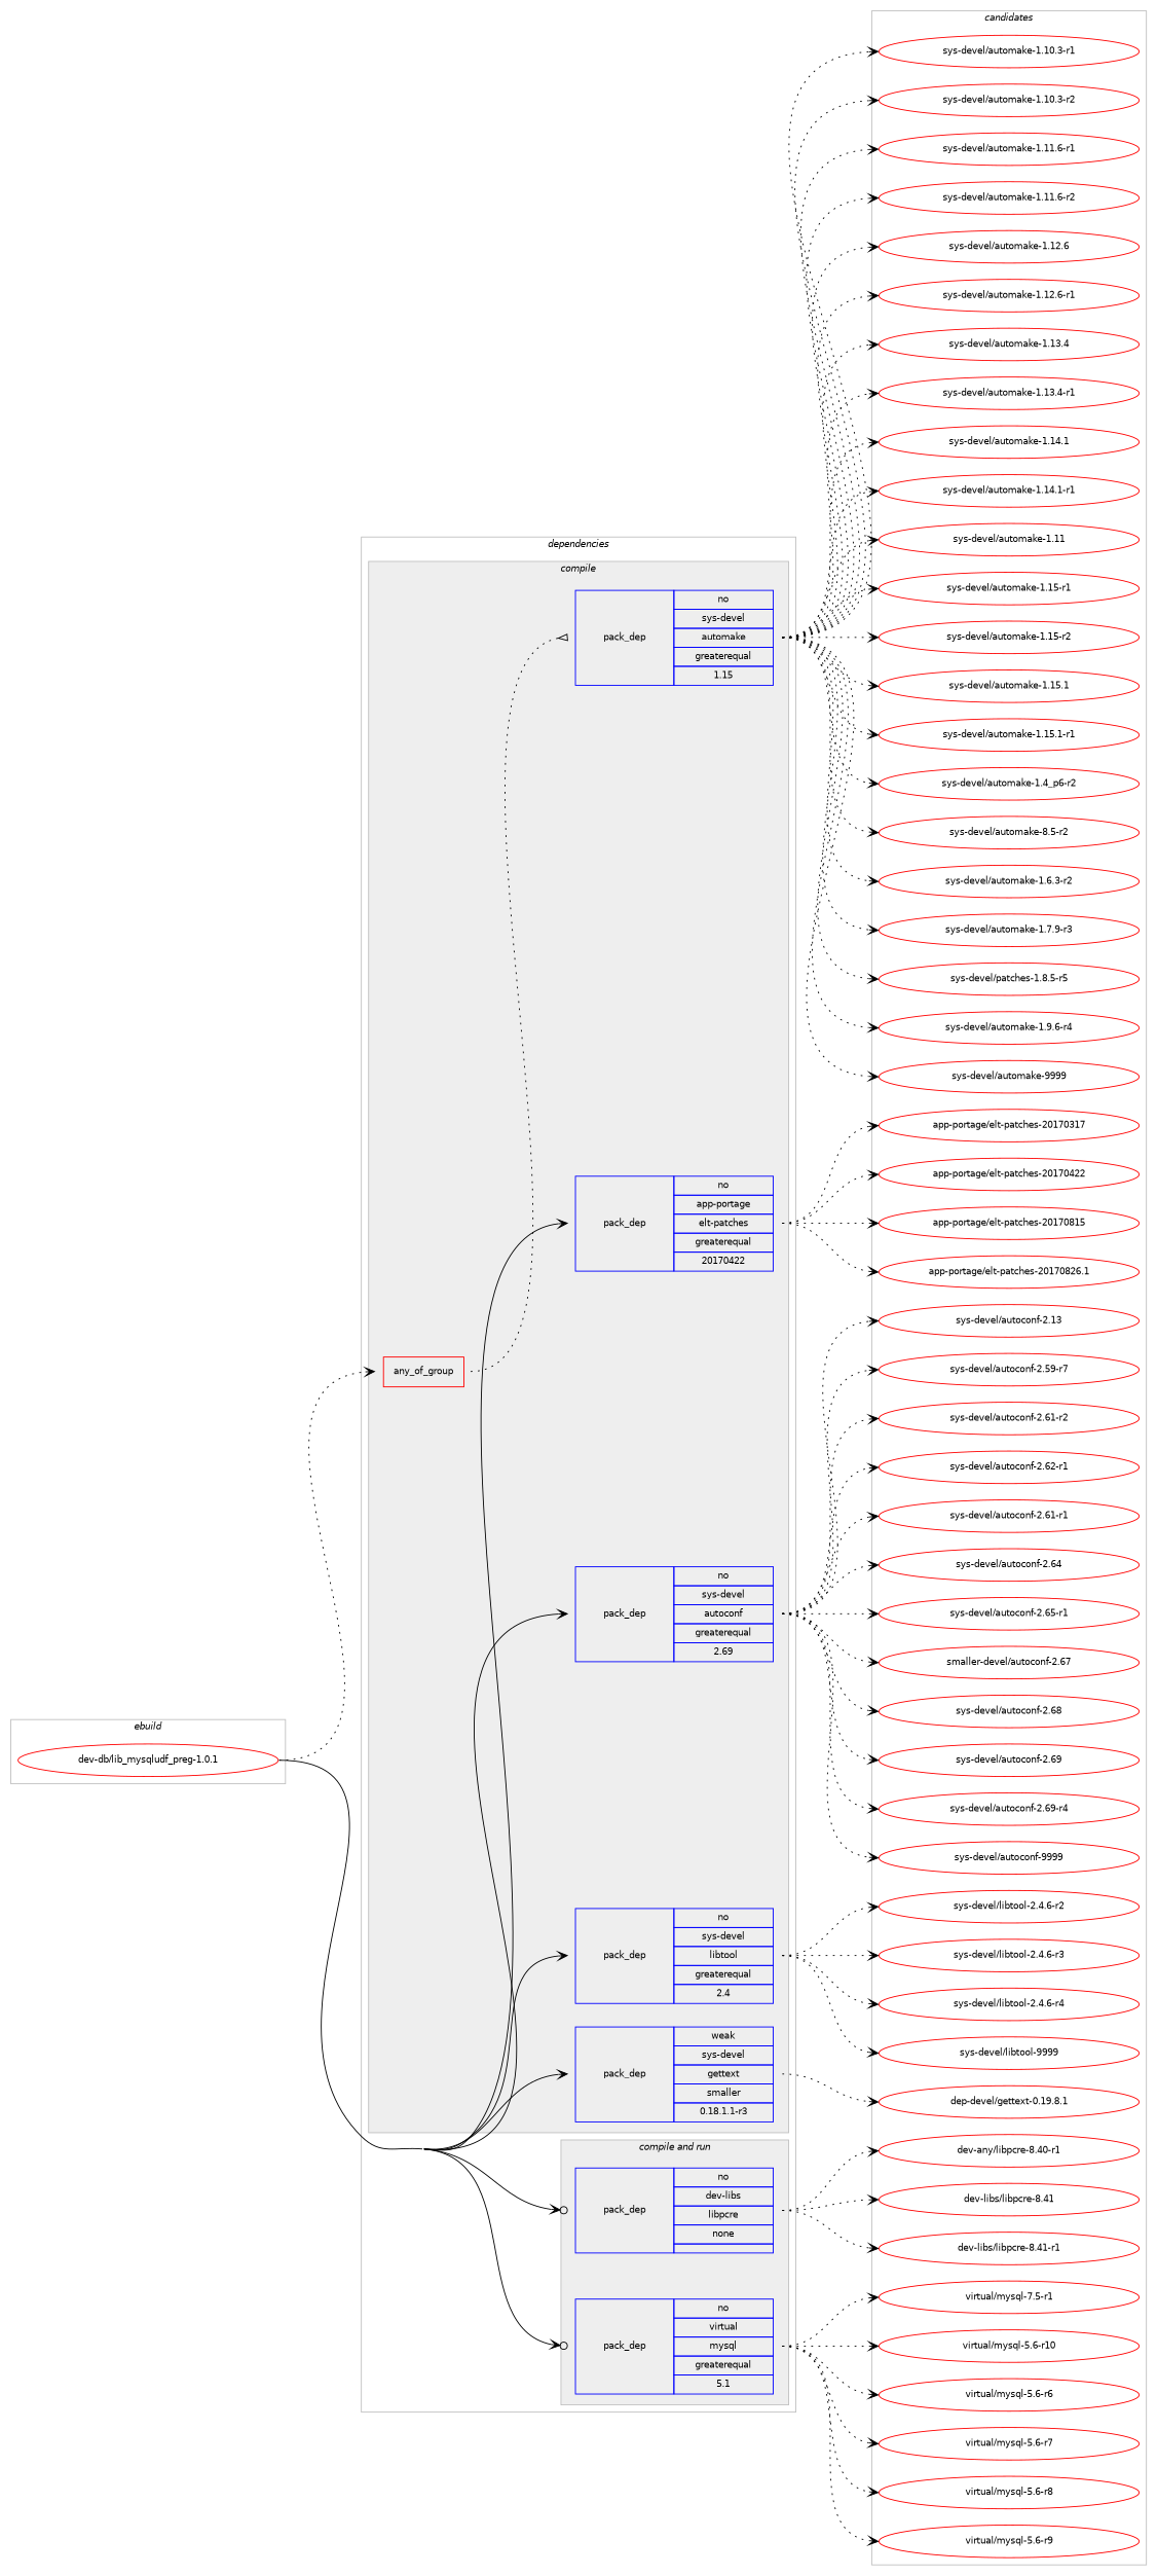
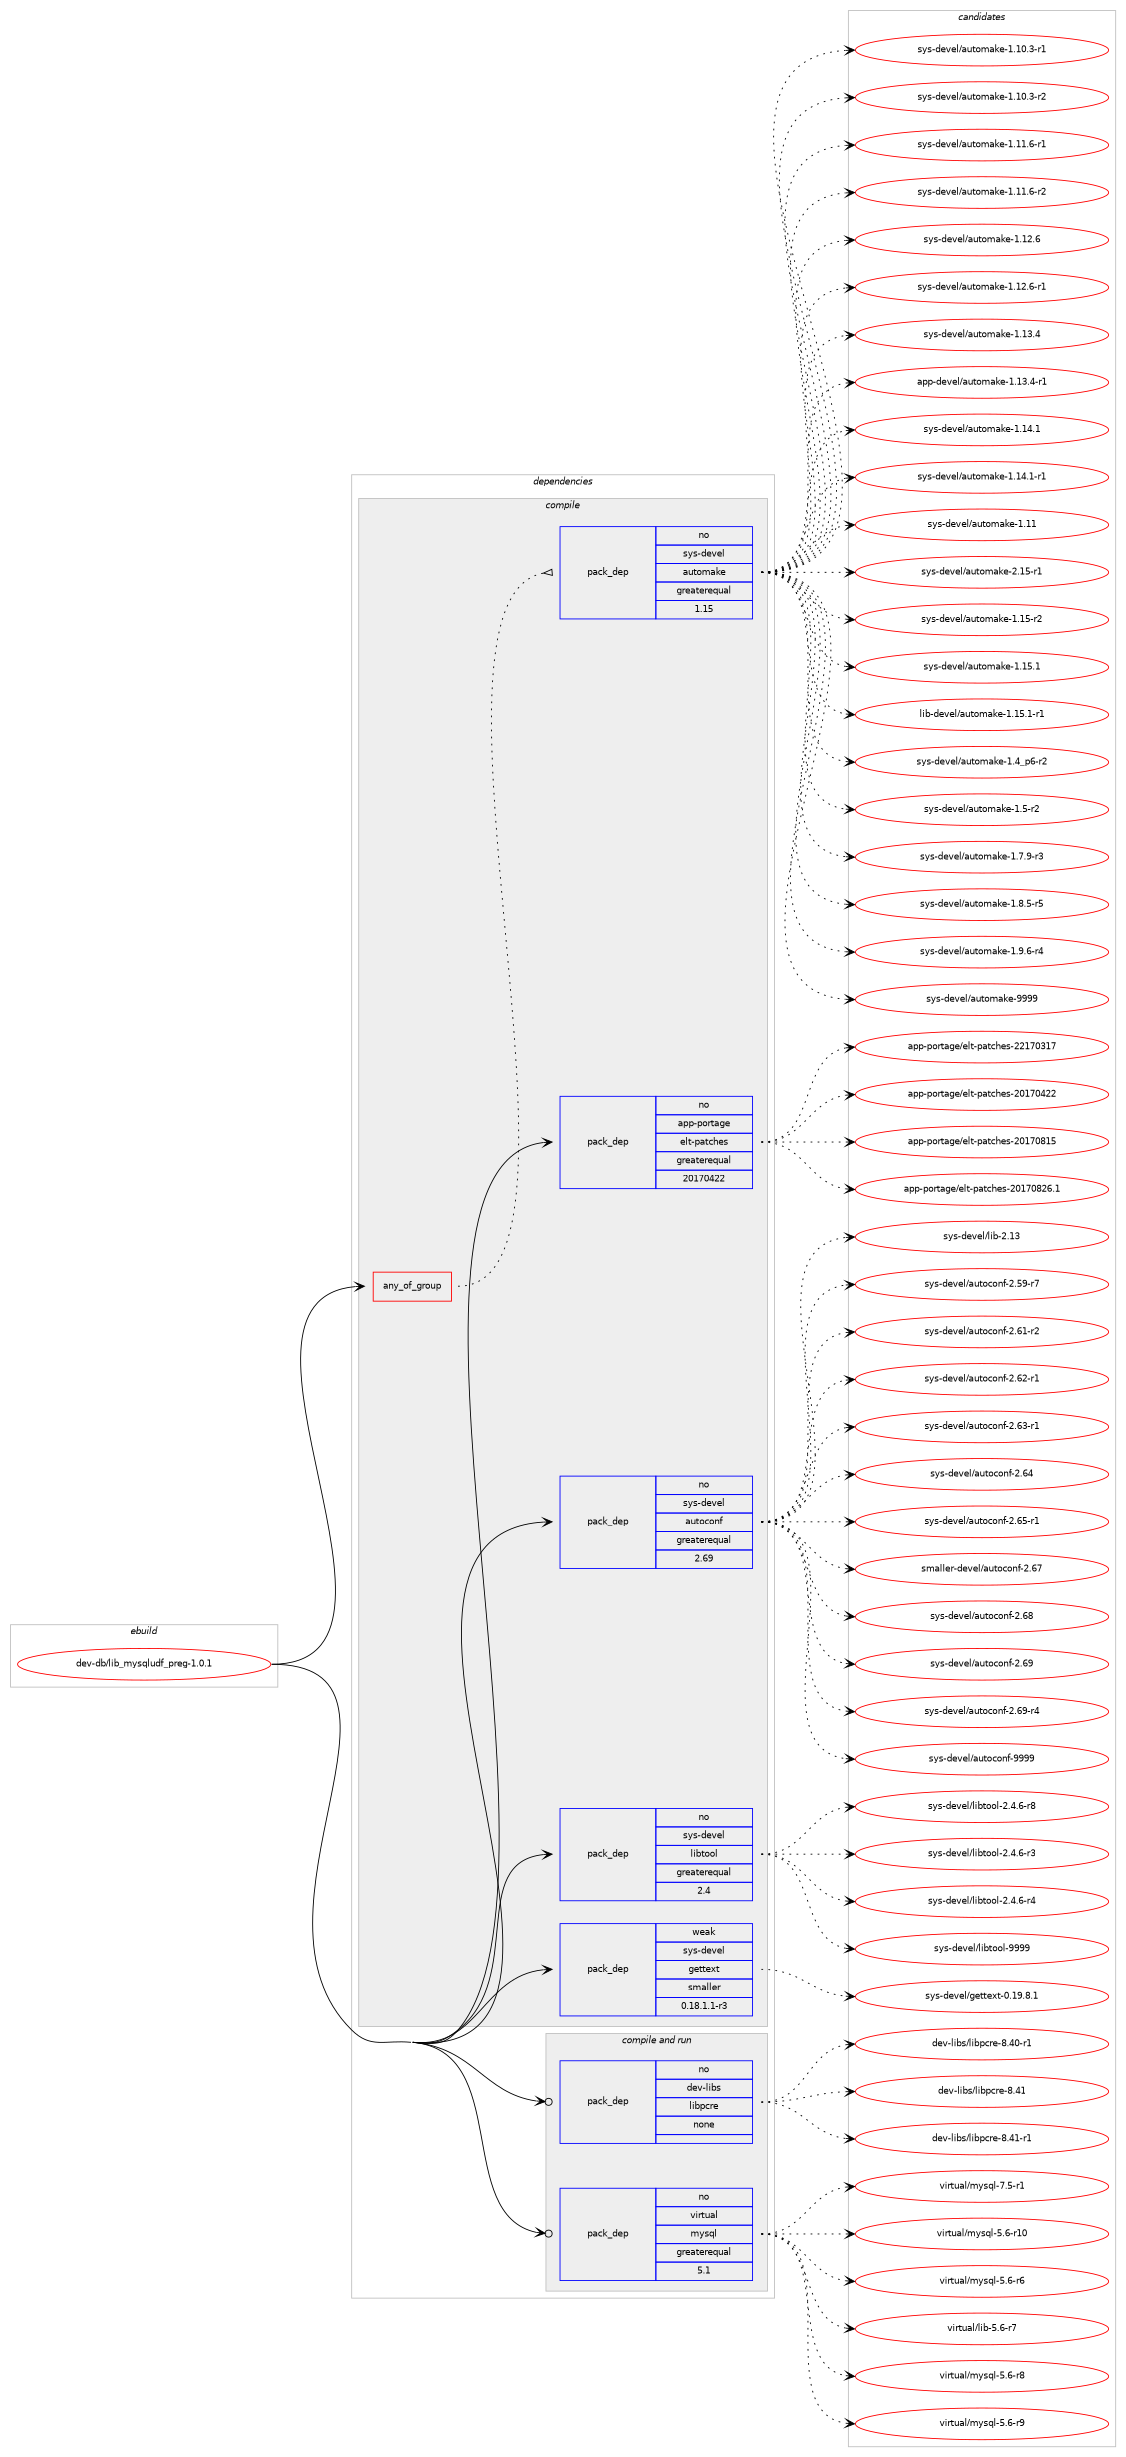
  digraph {
    compound=true
    concentrate=true
    fontname=Helvetica
    fontsize=10
    newrank=true
    rankdir=LR
    ranksep=1.5
    node [color=red fontname=Helvetica fontsize=10]
    edge [arrowhead=vee headport=w style=dotted tailport=e weight=100]
    n1 [label="dev-db/lib_mysqludf_preg-1.0.1" width=4]
    n2 [color=blue label=<<TABLE BORDER="0" CELLBORDER="1" CELLSPACING="0" CELLPADDING="4" WIDTH="220"><TR><TD ROWSPAN="6" CELLPADDING="30">pack_dep</TD></TR><TR><TD WIDTH="110">no</TD></TR><TR><TD>sys-devel</TD></TR><TR><TD>automake</TD></TR><TR><TD>greaterequal</TD></TR><TR><TD>1.15</TD></TR></TABLE>> shape=none]
    n3 [label=<<TABLE BORDER="0" CELLBORDER="1" CELLSPACING="0" CELLPADDING="4"><TR><TD CELLPADDING="10">any_of_group</TD></TR></TABLE>> shape=none]
    n4 [color=blue label=<<TABLE BORDER="0" CELLBORDER="1" CELLSPACING="0" CELLPADDING="4" WIDTH="220"><TR><TD ROWSPAN="6" CELLPADDING="30">pack_dep</TD></TR><TR><TD WIDTH="110">no</TD></TR><TR><TD>app-portage</TD></TR><TR><TD>elt-patches</TD></TR><TR><TD>greaterequal</TD></TR><TR><TD>20170422</TD></TR></TABLE>> shape=none]
    n5 [color=blue label=<<TABLE BORDER="0" CELLBORDER="1" CELLSPACING="0" CELLPADDING="4" WIDTH="220"><TR><TD ROWSPAN="6" CELLPADDING="30">pack_dep</TD></TR><TR><TD WIDTH="110">no</TD></TR><TR><TD>sys-devel</TD></TR><TR><TD>autoconf</TD></TR><TR><TD>greaterequal</TD></TR><TR><TD>2.69</TD></TR></TABLE>> shape=none]
    n6 [color=blue label=<<TABLE BORDER="0" CELLBORDER="1" CELLSPACING="0" CELLPADDING="4" WIDTH="220"><TR><TD ROWSPAN="6" CELLPADDING="30">pack_dep</TD></TR><TR><TD WIDTH="110">no</TD></TR><TR><TD>sys-devel</TD></TR><TR><TD>libtool</TD></TR><TR><TD>greaterequal</TD></TR><TR><TD>2.4</TD></TR></TABLE>> shape=none]
    n7 [color=blue label=<<TABLE BORDER="0" CELLBORDER="1" CELLSPACING="0" CELLPADDING="4" WIDTH="220"><TR><TD ROWSPAN="6" CELLPADDING="30">pack_dep</TD></TR><TR><TD WIDTH="110">weak</TD></TR><TR><TD>sys-devel</TD></TR><TR><TD>gettext</TD></TR><TR><TD>smaller</TD></TR><TR><TD>0.18.1.1-r3</TD></TR></TABLE>> shape=none]
    n8 [color=blue label=<<TABLE BORDER="0" CELLBORDER="1" CELLSPACING="0" CELLPADDING="4" WIDTH="220"><TR><TD ROWSPAN="6" CELLPADDING="30">pack_dep</TD></TR><TR><TD WIDTH="110">no</TD></TR><TR><TD>dev-libs</TD></TR><TR><TD>libpcre</TD></TR><TR><TD>none</TD></TR><TR><TD></TD></TR></TABLE>> shape=none]
    n9 [color=blue label=<<TABLE BORDER="0" CELLBORDER="1" CELLSPACING="0" CELLPADDING="4" WIDTH="220"><TR><TD ROWSPAN="6" CELLPADDING="30">pack_dep</TD></TR><TR><TD WIDTH="110">no</TD></TR><TR><TD>virtual</TD></TR><TR><TD>mysql</TD></TR><TR><TD>greaterequal</TD></TR><TR><TD>5.1</TD></TR></TABLE>> shape=none]
    n10 [label="sys-devel/automake-1.10.3-r1" width=4]
    n11 [label="sys-devel/automake-1.10.3-r2" width=4]
    n12 [label="sys-devel/automake-1.11.6-r1" width=4]
    n13 [label="sys-devel/automake-1.11.6-r2" width=4]
    n14 [label="sys-devel/automake-1.12.6" width=4]
    n15 [label="sys-devel/automake-1.12.6-r1" width=4]
    n16 [label="sys-devel/automake-1.13.4" width=4]
-   n17 [label="sys-devel/automake-1.13.4-r1" width=4]
+   n17 [label="app-devel/automake-1.13.4-r1" width=4]
    n18 [label="sys-devel/automake-1.14.1" width=4]
    n19 [label="sys-devel/automake-1.14.1-r1" width=4]
    n20 [label="sys-devel/automake-1.11" width=4]
-   n21 [label="sys-devel/automake-1.15-r1" width=4]
+   n21 [label="sys-devel/automake-2.15-r1" width=4]
    n22 [label="sys-devel/automake-1.15-r2" width=4]
    n23 [label="sys-devel/automake-1.15.1" width=4]
-   n24 [label="sys-devel/automake-1.15.1-r1" width=4]
+   n24 [label="lib-devel/automake-1.15.1-r1" width=4]
    n25 [label="sys-devel/automake-1.4_p6-r2" width=4]
-   n26 [label="sys-devel/automake-8.5-r2" width=4]
-   n27 [label="sys-devel/automake-1.6.3-r2" width=4]
+   n26 [label="sys-devel/automake-1.5-r2" width=4]
    n28 [label="sys-devel/automake-1.7.9-r3" width=4]
-   n29 [label="sys-devel/patches-1.8.5-r5" width=4]
+   n29 [label="sys-devel/automake-1.8.5-r5" width=4]
    n30 [label="sys-devel/automake-1.9.6-r4" width=4]
    n31 [label="sys-devel/automake-9999" width=4]
-   n32 [label="app-portage/elt-patches-20170317" width=4]
+   n32 [label="app-portage/elt-patches-22170317" width=4]
    n33 [label="app-portage/elt-patches-20170422" width=4]
    n34 [label="app-portage/elt-patches-20170815" width=4]
    n35 [label="app-portage/elt-patches-20170826.1" width=4]
-   n36 [label="sys-devel/autoconf-2.13" width=4]
+   n36 [label="sys-devel/lib-2.13" width=4]
    n37 [label="sys-devel/autoconf-2.59-r7" width=4]
    n38 [label="sys-devel/autoconf-2.61-r2" width=4]
    n39 [label="sys-devel/autoconf-2.62-r1" width=4]
-   n40 [label="sys-devel/autoconf-2.61-r1" width=4]
+   n40 [label="sys-devel/autoconf-2.63-r1" width=4]
    n41 [label="sys-devel/autoconf-2.64" width=4]
    n42 [label="sys-devel/autoconf-2.65-r1" width=4]
    n43 [label="smaller-devel/autoconf-2.67" width=4]
    n44 [label="sys-devel/autoconf-2.68" width=4]
    n45 [label="sys-devel/autoconf-2.69" width=4]
    n46 [label="sys-devel/autoconf-2.69-r4" width=4]
    n47 [label="sys-devel/autoconf-9999" width=4]
-   n48 [label="sys-devel/libtool-2.4.6-r2" width=4]
+   n48 [label="sys-devel/libtool-2.4.6-r8" width=4]
    n49 [label="sys-devel/libtool-2.4.6-r3" width=4]
    n50 [label="sys-devel/libtool-2.4.6-r4" width=4]
    n51 [label="sys-devel/libtool-9999" width=4]
-   n52 [label="dep-devel/gettext-0.19.8.1" width=4]
-   n53 [label="dev-any/libpcre-8.40-r1" width=4]
+   n52 [label="sys-devel/gettext-0.19.8.1" width=4]
+   n53 [label="dev-libs/libpcre-8.40-r1" width=4]
    n54 [label="dev-libs/libpcre-8.41" width=4]
    n55 [label="dev-libs/libpcre-8.41-r1" width=4]
    n56 [label="virtual/mysql-7.5-r1" width=4]
    n57 [label="virtual/mysql-5.6-r10" width=4]
    n58 [label="virtual/mysql-5.6-r6" width=4]
-   n59 [label="virtual/mysql-5.6-r7" width=4]
+   n59 [label="virtual/lib-5.6-r7" width=4]
    n60 [label="virtual/mysql-5.6-r8" width=4]
    n61 [label="virtual/mysql-5.6-r9" width=4]
    subgraph cluster_1 {
      color=gray
      label=<<i>ebuild</i>>
      rank=same
      n1
    }
    subgraph cluster_2 {
      color=gray
      label=<<i>dependencies</i>>
      subgraph cluster_3 {
        color=gray
        fillcolor="#eeeeee"
        label=<<i>compile</i>>
        style=filled
        subgraph sub_4 {
          color=gray
          fillcolor="#eeeeee"
          label=<<i>compile</i>>
          style=filled
          n3
          subgraph sub_5 {
            color=gray
            fillcolor="#eeeeee"
            label=<<i>compile</i>>
            style=filled
            n2
          }
        }
        subgraph sub_6 {
          color=gray
          fillcolor="#eeeeee"
          label=<<i>compile</i>>
          style=filled
          n4
        }
        subgraph sub_7 {
          color=gray
          fillcolor="#eeeeee"
          label=<<i>compile</i>>
          style=filled
          n5
        }
        subgraph sub_8 {
          color=gray
          fillcolor="#eeeeee"
          label=<<i>compile</i>>
          style=filled
          n6
        }
        subgraph sub_9 {
          color=gray
          fillcolor="#eeeeee"
          label=<<i>compile</i>>
          style=filled
          n7
        }
      }
      subgraph cluster_10 {
        color=gray
        fillcolor="#eeeeee"
        label=<<i>compile and run</i>>
        style=filled
        subgraph sub_11 {
          color=gray
          fillcolor="#eeeeee"
          label=<<i>compile and run</i>>
          style=filled
          n8
        }
        subgraph sub_12 {
          color=gray
          fillcolor="#eeeeee"
          label=<<i>compile and run</i>>
          style=filled
          n9
        }
      }
      subgraph cluster_13 {
        color=gray
        fillcolor="#eeeeee"
        label=<<i>run</i>>
        style=filled
      }
    }
    subgraph cluster_14 {
      color=gray
      label=<<i>candidates</i>>
      rank=same
      subgraph sub_15 {
        color=black
        label=<<i>candidates</i>>
        nodesep=1
        rank=same
        n10
        n11
        n12
        n13
        n14
        n15
        n16
        n17
        n18
        n19
        n20
        n21
        n22
        n23
        n24
        n25
        n26
-       n27
        n28
        n29
        n30
        n31
      }
      subgraph sub_16 {
        color=black
        label=<<i>candidates</i>>
        nodesep=1
        rank=same
        n32
        n33
        n34
        n35
      }
      subgraph sub_17 {
        color=black
        label=<<i>candidates</i>>
        nodesep=1
        rank=same
        n36
        n37
        n38
        n39
        n40
        n41
        n42
        n43
        n44
        n45
        n46
        n47
      }
      subgraph sub_18 {
        color=black
        label=<<i>candidates</i>>
        nodesep=1
        rank=same
        n48
        n49
        n50
        n51
      }
      subgraph sub_19 {
        color=black
        label=<<i>candidates</i>>
        nodesep=1
        rank=same
        n52
      }
      subgraph sub_20 {
        color=black
        label=<<i>candidates</i>>
        nodesep=1
        rank=same
        n53
        n54
        n55
      }
      subgraph sub_21 {
        color=black
        label=<<i>candidates</i>>
        nodesep=1
        rank=same
        n56
        n57
        n58
        n59
        n60
        n61
      }
    }
-   n1 -> n3 [weight=20]
+   n1 -> n3 [style=solid weight=20]
    n1 -> n4 [style=solid weight=20]
    n1 -> n5 [style=solid weight=20]
    n1 -> n6 [style=solid weight=20]
    n1 -> n7 [style=solid weight=20]
    n1 -> n8 [arrowhead=odotvee style=solid weight=20]
    n1 -> n9 [arrowhead=odotvee style=solid weight=20]
    n2 -> n10
    n2 -> n11
    n2 -> n12
    n2 -> n13
    n2 -> n14
    n2 -> n15
    n2 -> n16
    n2 -> n17
    n2 -> n18
    n2 -> n19
    n2 -> n20
    n2 -> n21
    n2 -> n22
    n2 -> n23
    n2 -> n24
    n2 -> n25
    n2 -> n26
-   n2 -> n27
    n2 -> n28
    n2 -> n29
    n2 -> n30
    n2 -> n31
    n3 -> n2 [arrowhead=oinv weight=20]
    n4 -> n32
    n4 -> n33
    n4 -> n34
    n4 -> n35
    n5 -> n36
    n5 -> n37
    n5 -> n38
    n5 -> n39
    n5 -> n40
    n5 -> n41
    n5 -> n42
    n5 -> n43
    n5 -> n44
    n5 -> n45
    n5 -> n46
    n5 -> n47
    n6 -> n48
    n6 -> n49
    n6 -> n50
    n6 -> n51
    n7 -> n52
    n8 -> n53
    n8 -> n54
    n8 -> n55
    n9 -> n56
    n9 -> n57
    n9 -> n58
    n9 -> n59
    n9 -> n60
    n9 -> n61
  }
